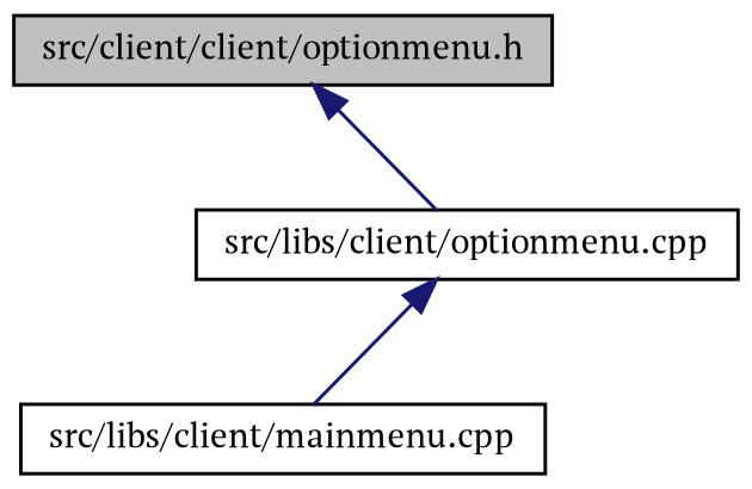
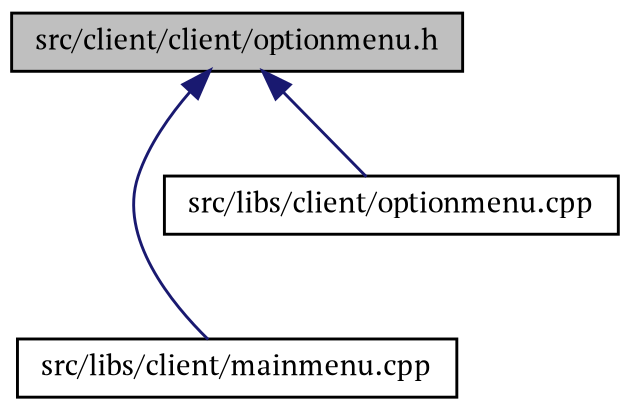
  digraph {
    fontname="PT Serif"
    node [color=black fillcolor=white fontname="PT Serif" fontsize=10 shape=record style=filled]
    edge [color=midnightblue dir=back fontname="PT Serif" fontsize=10 labelfontname=Helvetica labelfontsize=10 style=solid]
    n1 [fillcolor=grey75 fontcolor=black height=0.2 label="src/client/client/optionmenu.h" width=0.4]
    n2 [height=0.2 label="src/libs/client/mainmenu.cpp" width=0.4]
    n3 [height=0.2 label="src/libs/client/optionmenu.cpp" width=0.4]
-   n3 -> n2
+   n1 -> n2
    n1 -> n3
  }
